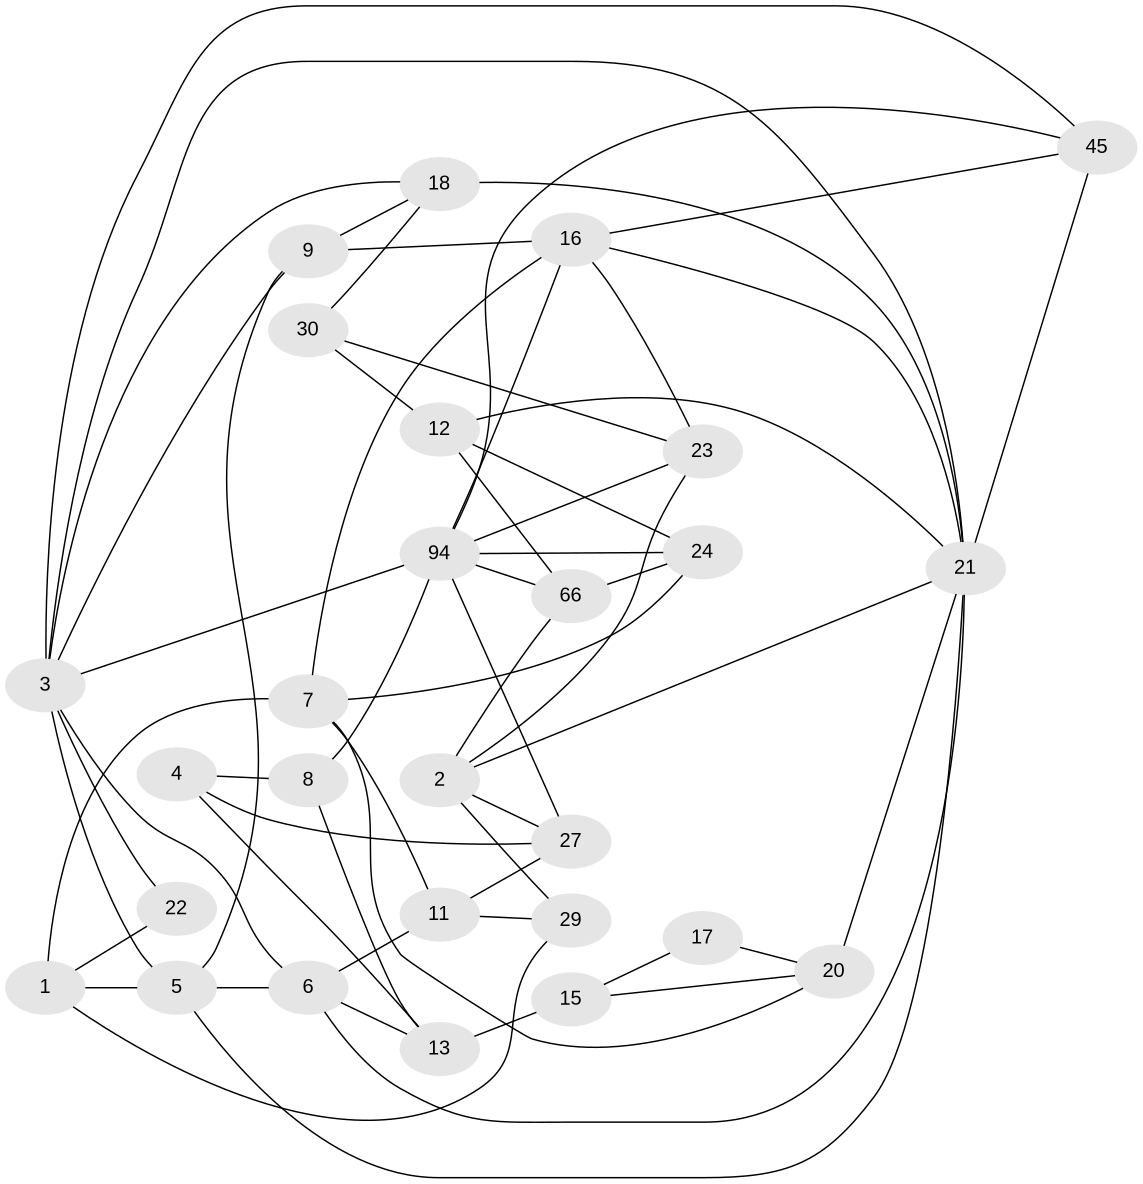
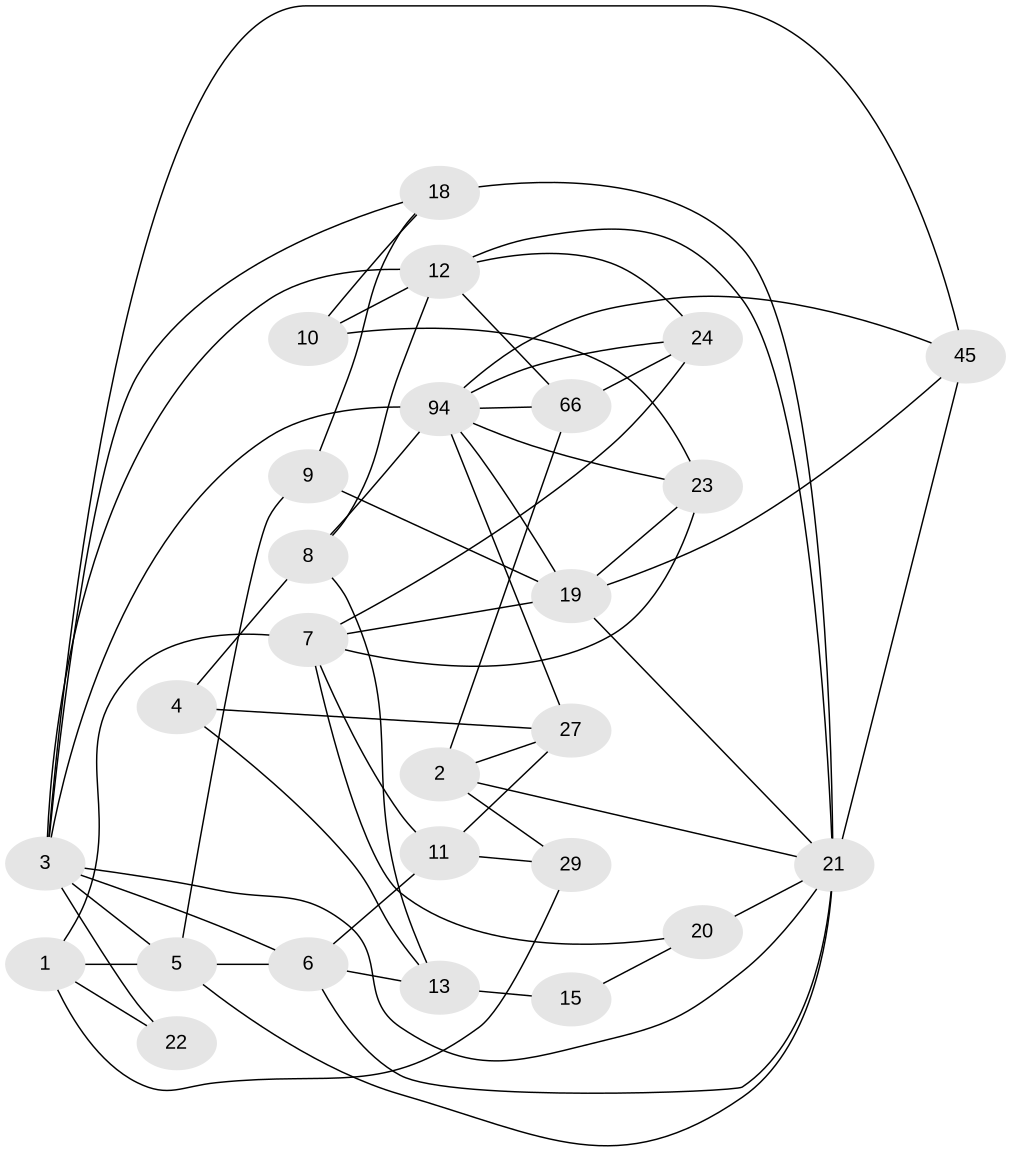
  graph {
    fontname="Liberation Sans"
    rankdir=LR
    node [color=gray90 fontname="Liberation Sans" style=filled]
    edge [fontname="Liberation Sans" weight=1.0]
    1
    5
    7
    22
    n5 [label=29]
    4
    27
    8
    13
    21
    6
    9
    11
-   19 [label=16]
+   19
    20
    23
    24
    2
    n19 [label=66]
    n20 [label=45]
    3
    n22 [label=94]
    18
    12
    15
-   17
-   10 [label=30]
+   10
    1 -- 5 [weight=3.0]
    1 -- 7 [weight=2.0]
    1 -- 22 [weight=2.0]
    1 -- n5 [weight=2.0]
    5 -- 21
    5 -- 6 [weight=2.0]
    5 -- 9
    7 -- 11
    7 -- 19 [weight=3.0]
    7 -- 20
-   2 -- 23
+   7 -- 23
    7 -- 24
    4 -- 27
    4 -- 8
    4 -- 13
    8 -- 13
    8 -- n22
+   8 -- 12
    13 -- 15
    21 -- n20
    6 -- 13
    6 -- 21 [weight=2.0]
    6 -- 11
    9 -- 19
    9 -- 18
    11 -- n5
    11 -- 27
    19 -- 21
    19 -- 23
    19 -- n20
    20 -- 21
    2 -- n5
    2 -- 27
    2 -- 21
    2 -- n19
    n19 -- 24
    3 -- 5 [weight=2.0]
    3 -- 22 [weight=2.0]
    3 -- 21
    3 -- 6
-   3 -- 9
+   3 -- 12
    3 -- n20
    3 -- n22
    3 -- 18
    n22 -- 27
    n22 -- 19
    n22 -- 23
    n22 -- 24
    n22 -- n19
    n22 -- n20
    18 -- 21
    12 -- 21
    12 -- 24
    12 -- n19
    15 -- 20
-   15 -- 17
-   17 -- 20
    10 -- 23
    10 -- 18
    10 -- 12
  }
